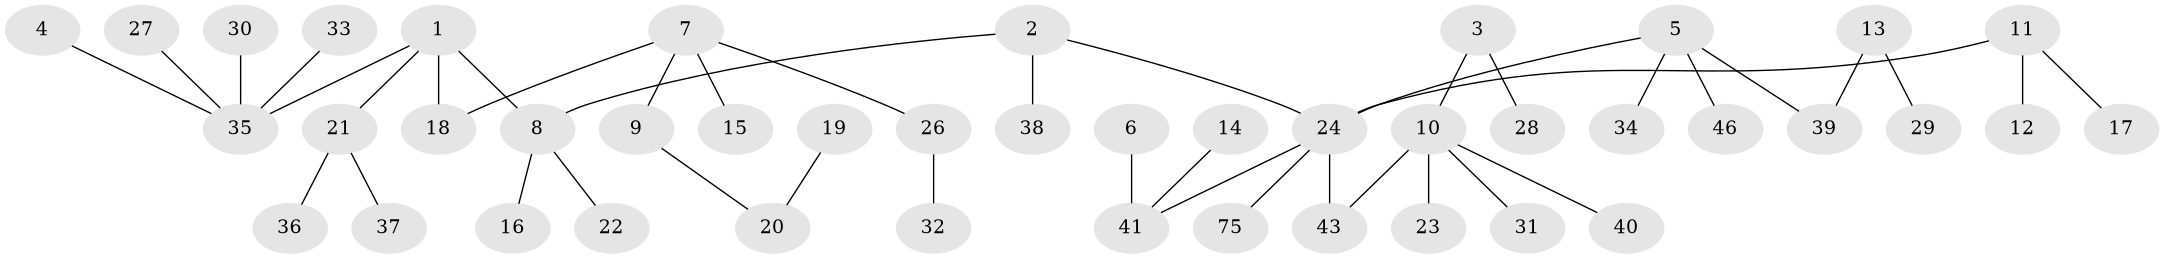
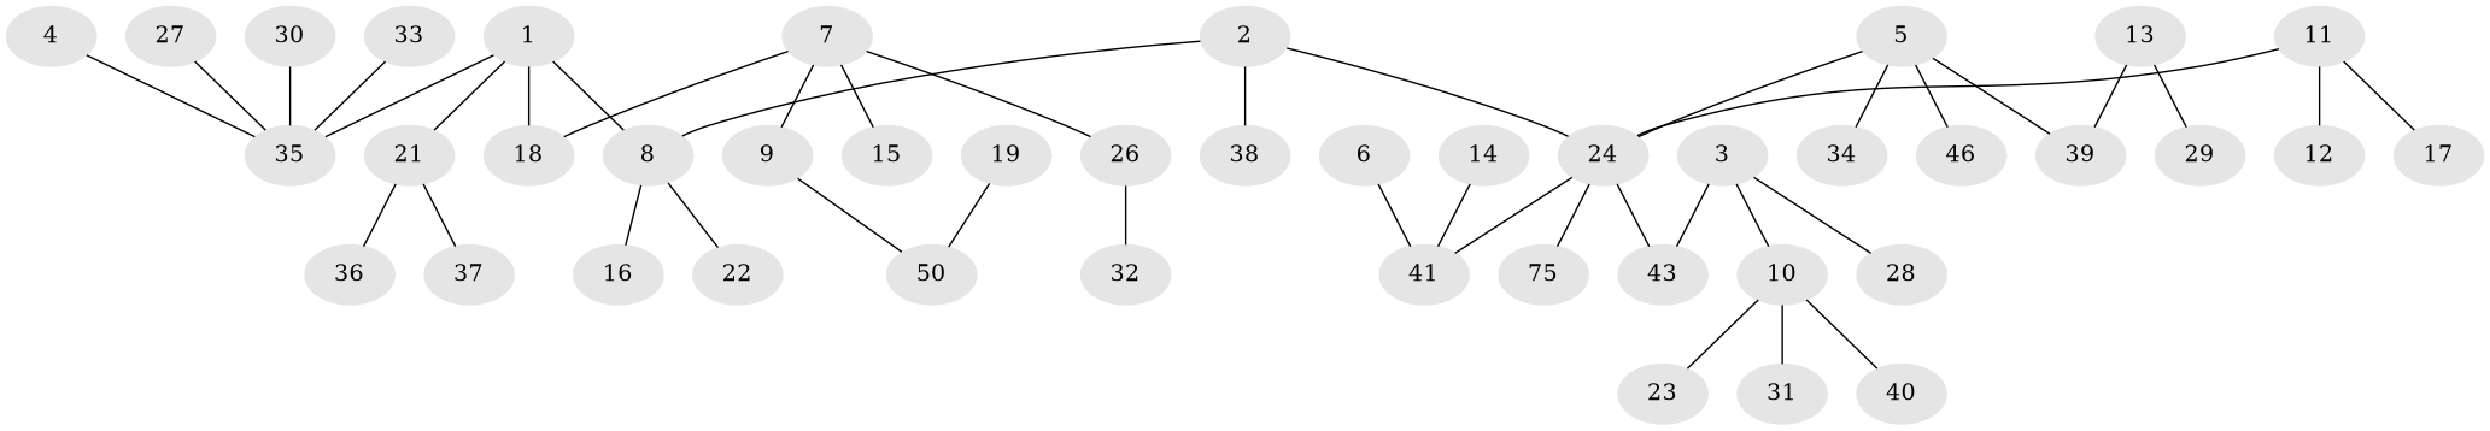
  graph {
    node [color=gray90 style=filled]
    edge [weight=1.0]
    1
    18
    21
    35
    8
    36
    37
    24
    41
    43
    n11 [label=75]
    2
    38
    16
    22
    3
    10
    28
    23
    31
    40
    4
    5
    34
    39
    n26 [label=46]
    6
    7
    9
    15
    26
-   20
+   20 [label=50]
    32
    11
    12
    17
    13
    29
    14
    19
    27
    30
    33
    1 -- 18
    1 -- 21
    1 -- 35
    1 -- 8
    21 -- 36
    21 -- 37
    8 -- 16
    8 -- 22
    24 -- 41
    24 -- 43
    24 -- n11
    2 -- 8
    2 -- 24
    2 -- 38
    3 -- 10
    3 -- 28
-   10 -- 43
+   3 -- 43
    10 -- 23
    10 -- 31
    10 -- 40
    4 -- 35
    5 -- 24
    5 -- 34
    5 -- 39
    5 -- n26
    6 -- 41
    7 -- 18
    7 -- 9
    7 -- 15
    7 -- 26
    9 -- 20
    26 -- 32
    11 -- 24
    11 -- 12
    11 -- 17
    13 -- 39
    13 -- 29
    14 -- 41
    19 -- 20
    27 -- 35
    30 -- 35
    33 -- 35
  }
